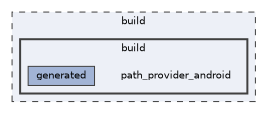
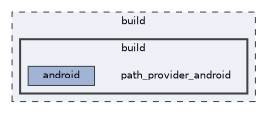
  digraph {
    compound=true
    node [fontname=Helvetica fontsize=10]
    n1 [height=0.2 label=path_provider_android shape=plaintext width=0.4]
-   n2 [color=grey25 fillcolor="#a2b4d6" height=0.2 label=generated shape=box style=filled width=0.4]
+   n2 [color=grey25 fillcolor="#a2b4d6" height=0.2 label=android shape=box style=filled width=0.4]
    subgraph cluster_1 {
      bgcolor="#edf0f7"
      fontname=Helvetica
      fontsize=10
      label=build
      pencolor=grey25
      style="filled,dashed"
      subgraph cluster_2 {
        bgcolor="#edf0f7"
        fontname=Helvetica
        fontsize=10
        pencolor=grey25
        style="filled,bold"
        n1
        n2
      }
    }
  }
